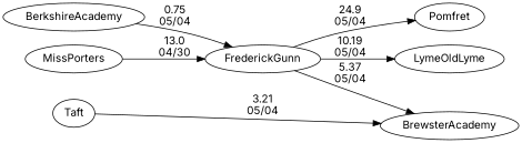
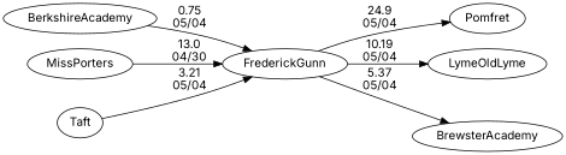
  digraph {
    fontname=Inter
    rankdir=LR
    node [fontname=Inter]
    edge [fontname=Inter random=random]
    BerkshireAcademy
    FrederickGunn
    BrewsterAcademy
    LymeOldLyme
    Pomfret
    MissPorters
    Taft
    BerkshireAcademy -> FrederickGunn [label="0.75\n05/04" weight=100]
    FrederickGunn -> BrewsterAcademy [label="5.37\n05/04" weight=95]
    FrederickGunn -> LymeOldLyme [label="10.19\n05/04" weight=90]
    FrederickGunn -> Pomfret [label="24.9\n05/04" weight=76]
    MissPorters -> FrederickGunn [label="13.0\n04/30" weight=87]
-   Taft -> BrewsterAcademy [label="3.21\n05/04" weight=97]
+   Taft -> FrederickGunn [label="3.21\n05/04" weight=97]
  }
